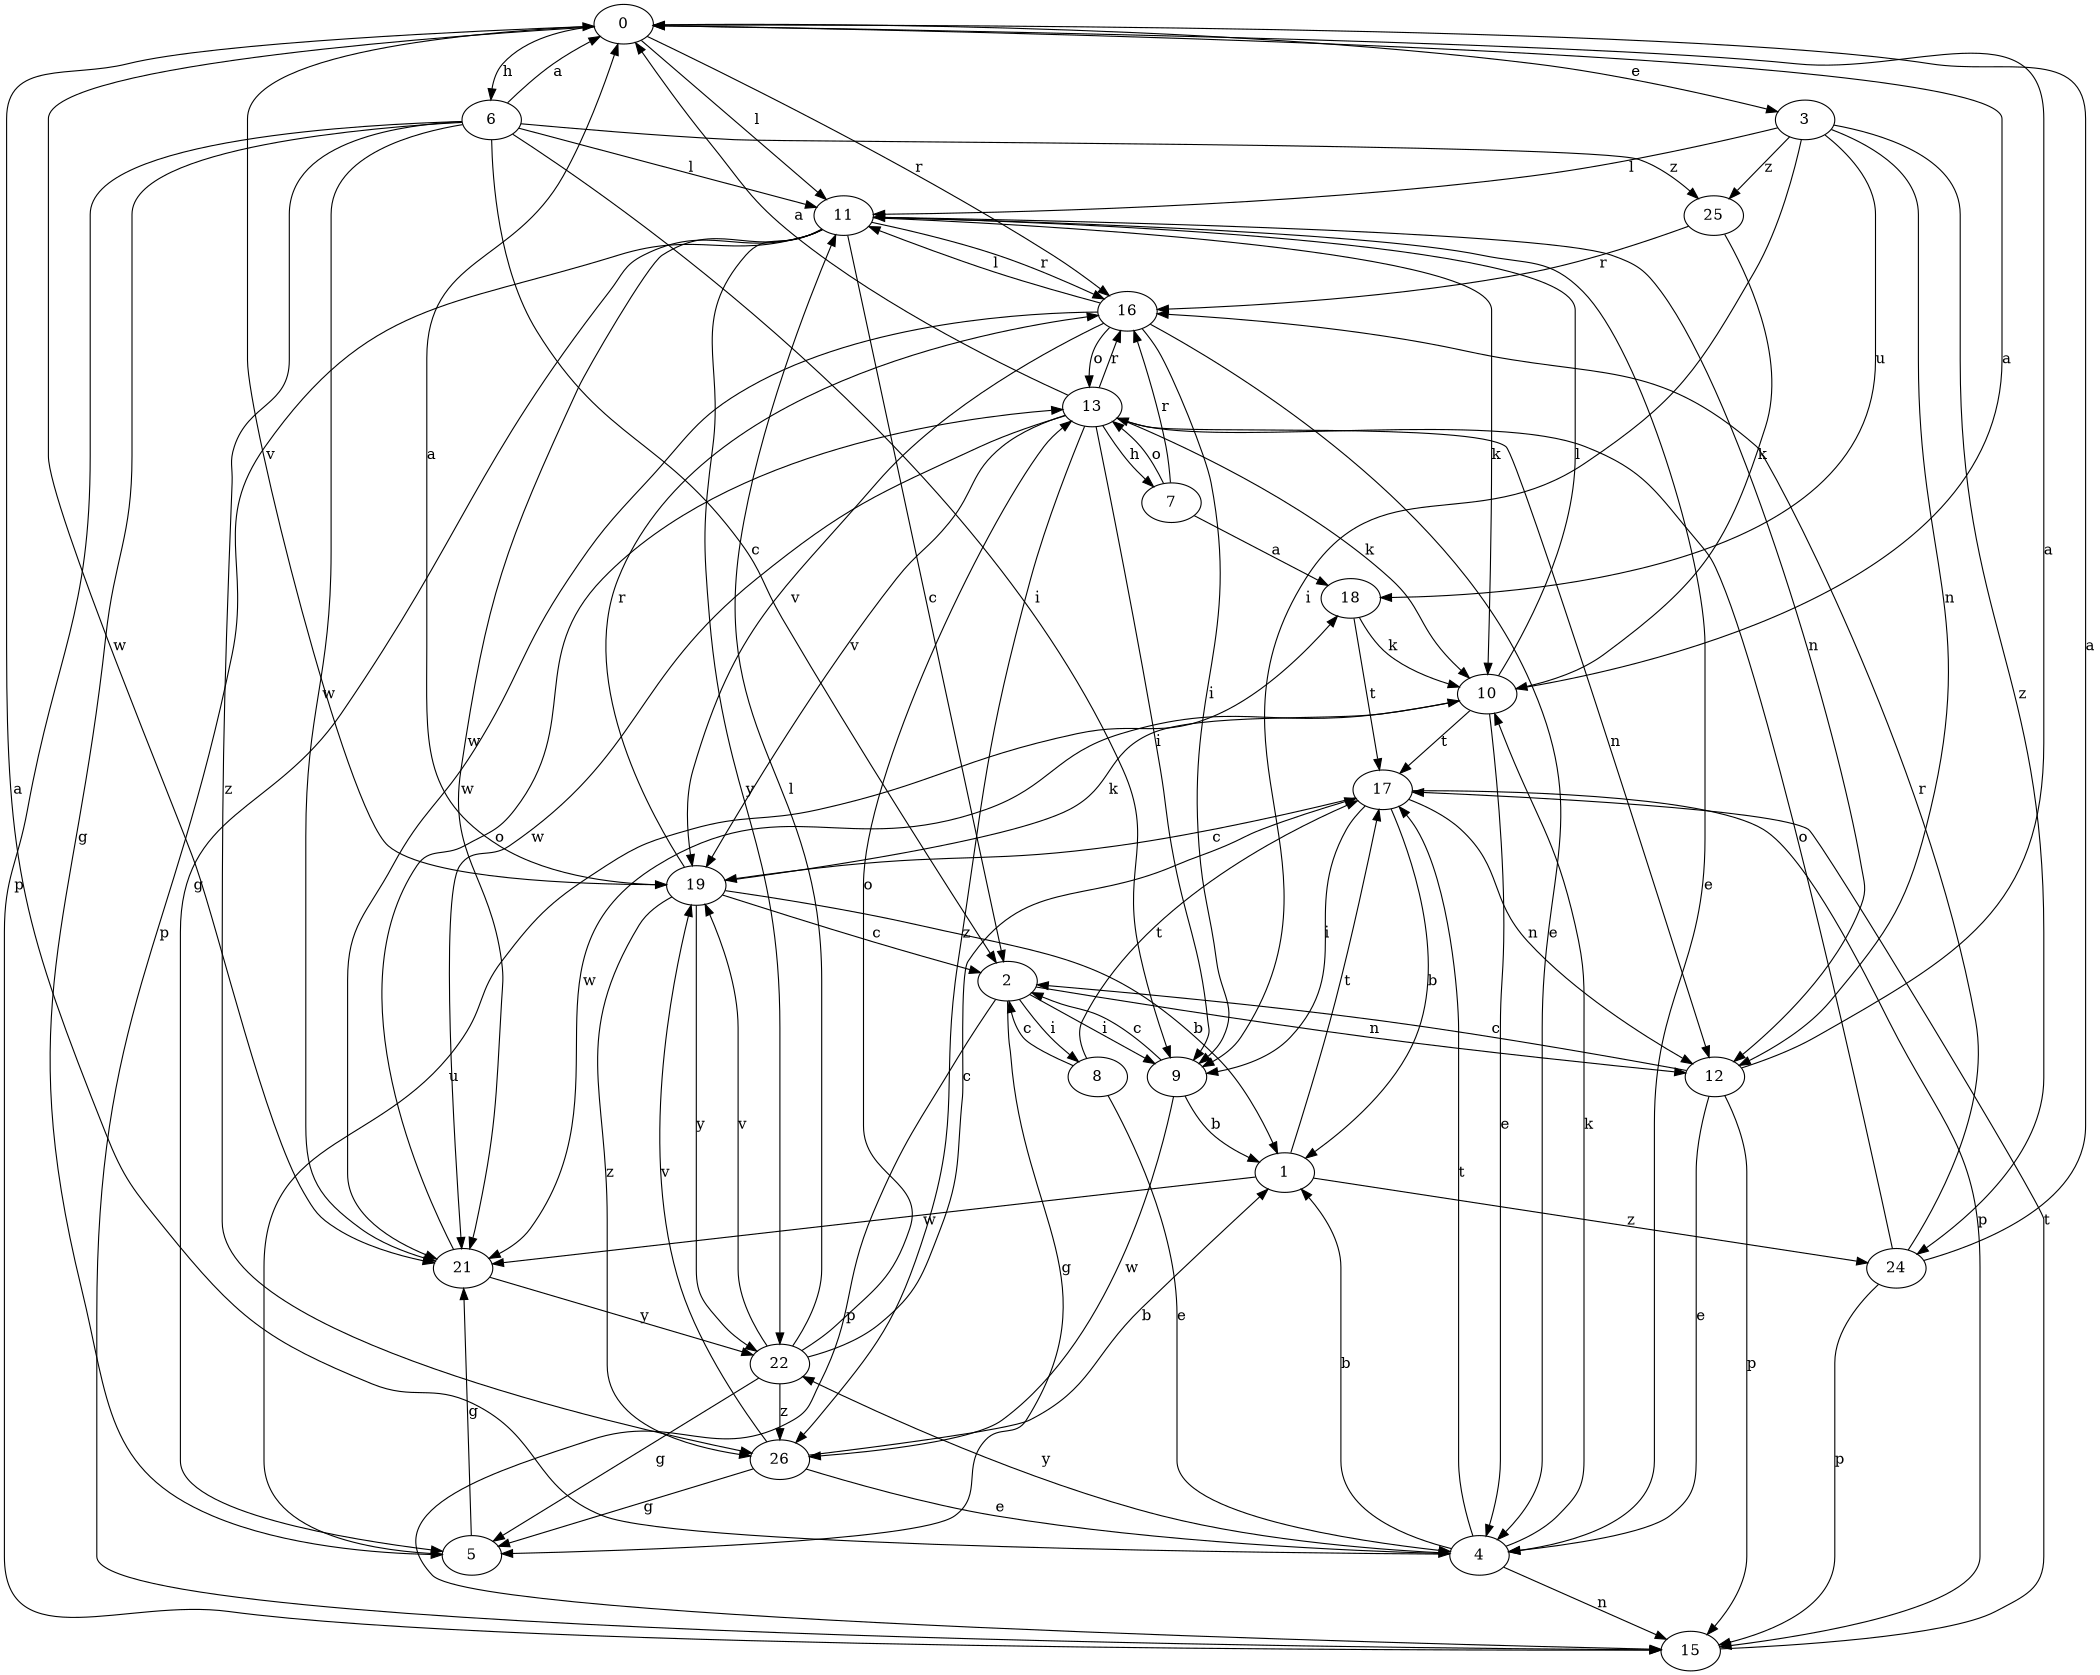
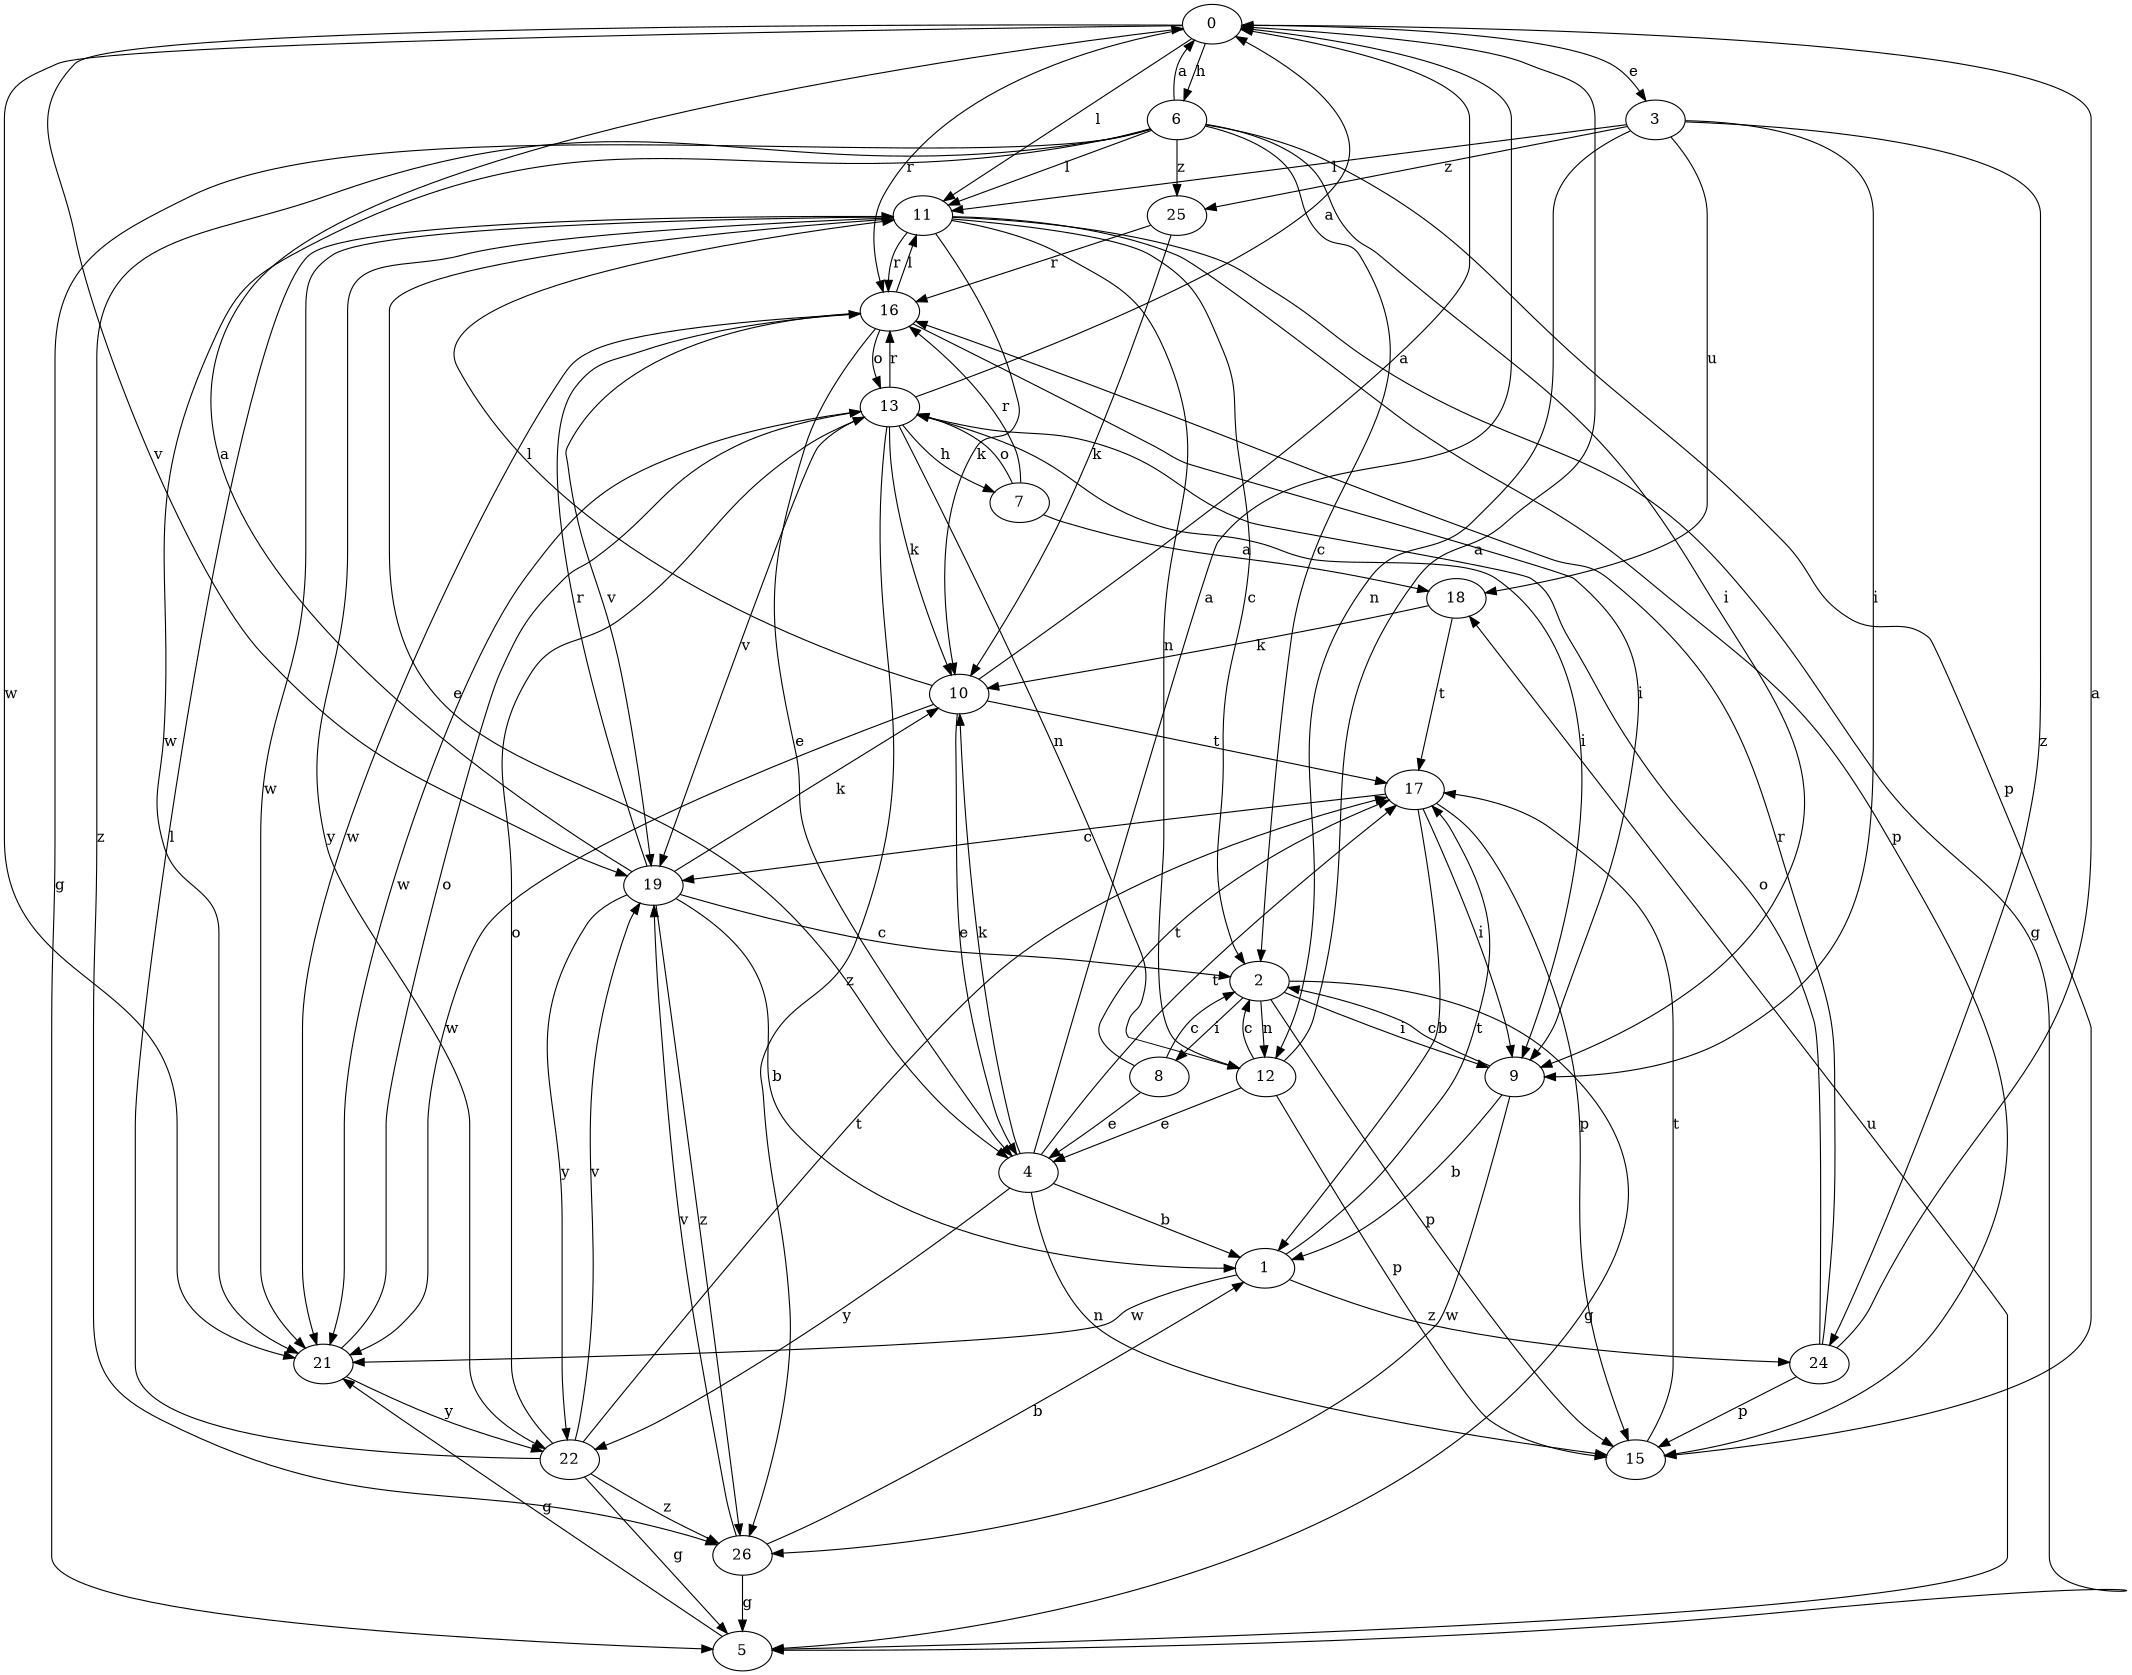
  strict digraph {
    0
    3
    6
    11
    16
    19
    21
    24
    9
    12
    18
    25
    2
    5
    15
    26
    4
    10
    22
    13
    1
    17
    8
    7
    0 -> 3 [label=e]
    0 -> 6 [label=h]
    0 -> 11 [label=l]
    0 -> 16 [label=r]
    0 -> 19 [label=v]
    0 -> 21 [label=w]
    3 -> 11 [label=l]
    3 -> 24 [label=z]
    3 -> 9 [label=i]
    3 -> 12 [label=n]
    3 -> 18 [label=u]
    3 -> 25 [label=z]
    6 -> 0 [label=a]
    6 -> 11 [label=l]
    6 -> 21 [label=w]
    6 -> 9 [label=i]
    6 -> 25 [label=z]
    6 -> 2 [label=c]
    6 -> 5 [label=g]
    6 -> 15 [label=p]
    6 -> 26 [label=z]
    11 -> 16 [label=r]
    11 -> 21 [label=w]
    11 -> 12 [label=n]
    11 -> 2 [label=c]
    11 -> 5 [label=g]
    11 -> 15 [label=p]
    11 -> 4 [label=e]
    11 -> 10 [label=k]
    11 -> 22 [label=y]
    16 -> 11 [label=l]
    16 -> 19 [label=v]
    16 -> 21 [label=w]
    16 -> 9 [label=i]
    16 -> 4 [label=e]
    16 -> 13 [label=o]
    19 -> 0 [label=a]
    19 -> 16 [label=r]
    19 -> 2 [label=c]
    19 -> 26 [label=z]
    19 -> 10 [label=k]
    19 -> 22 [label=y]
    19 -> 1 [label=b]
    21 -> 22 [label=y]
    21 -> 13 [label=o]
    24 -> 0 [label=a]
    24 -> 16 [label=r]
    24 -> 15 [label=p]
    24 -> 13 [label=o]
    9 -> 2 [label=c]
    9 -> 26 [label=w]
    9 -> 1 [label=b]
    12 -> 0 [label=a]
    12 -> 2 [label=c]
    12 -> 15 [label=p]
    12 -> 4 [label=e]
    18 -> 10 [label=k]
    18 -> 17 [label=t]
    25 -> 16 [label=r]
    25 -> 10 [label=k]
    2 -> 9 [label=i]
    2 -> 12 [label=n]
    2 -> 5 [label=g]
    2 -> 15 [label=p]
    2 -> 8 [label=i]
    5 -> 21 [label=g]
    5 -> 18 [label=u]
    15 -> 17 [label=t]
    26 -> 19 [label=v]
    26 -> 5 [label=g]
-   26 -> 4 [label=e]
    26 -> 1 [label=b]
    4 -> 0 [label=a]
    4 -> 15 [label=n]
    4 -> 10 [label=k]
    4 -> 22 [label=y]
    4 -> 1 [label=b]
    4 -> 17 [label=t]
    10 -> 0 [label=a]
    10 -> 11 [label=l]
    10 -> 21 [label=w]
    10 -> 4 [label=e]
    10 -> 17 [label=t]
    22 -> 11 [label=l]
    22 -> 19 [label=v]
    22 -> 5 [label=g]
    22 -> 26 [label=z]
    22 -> 13 [label=o]
-   22 -> 17 [label=c]
+   22 -> 17 [label=t]
    13 -> 0 [label=a]
    13 -> 16 [label=r]
    13 -> 19 [label=v]
    13 -> 21 [label=w]
    13 -> 9 [label=i]
    13 -> 12 [label=n]
    13 -> 26 [label=z]
    13 -> 10 [label=k]
    13 -> 7 [label=h]
    1 -> 21 [label=w]
    1 -> 24 [label=z]
    1 -> 17 [label=t]
    17 -> 19 [label=c]
    17 -> 9 [label=i]
-   17 -> 12 [label=n]
    17 -> 15 [label=p]
    17 -> 1 [label=b]
    8 -> 2 [label=c]
    8 -> 4 [label=e]
    8 -> 17 [label=t]
    7 -> 16 [label=r]
    7 -> 18 [label=a]
    7 -> 13 [label=o]
  }
